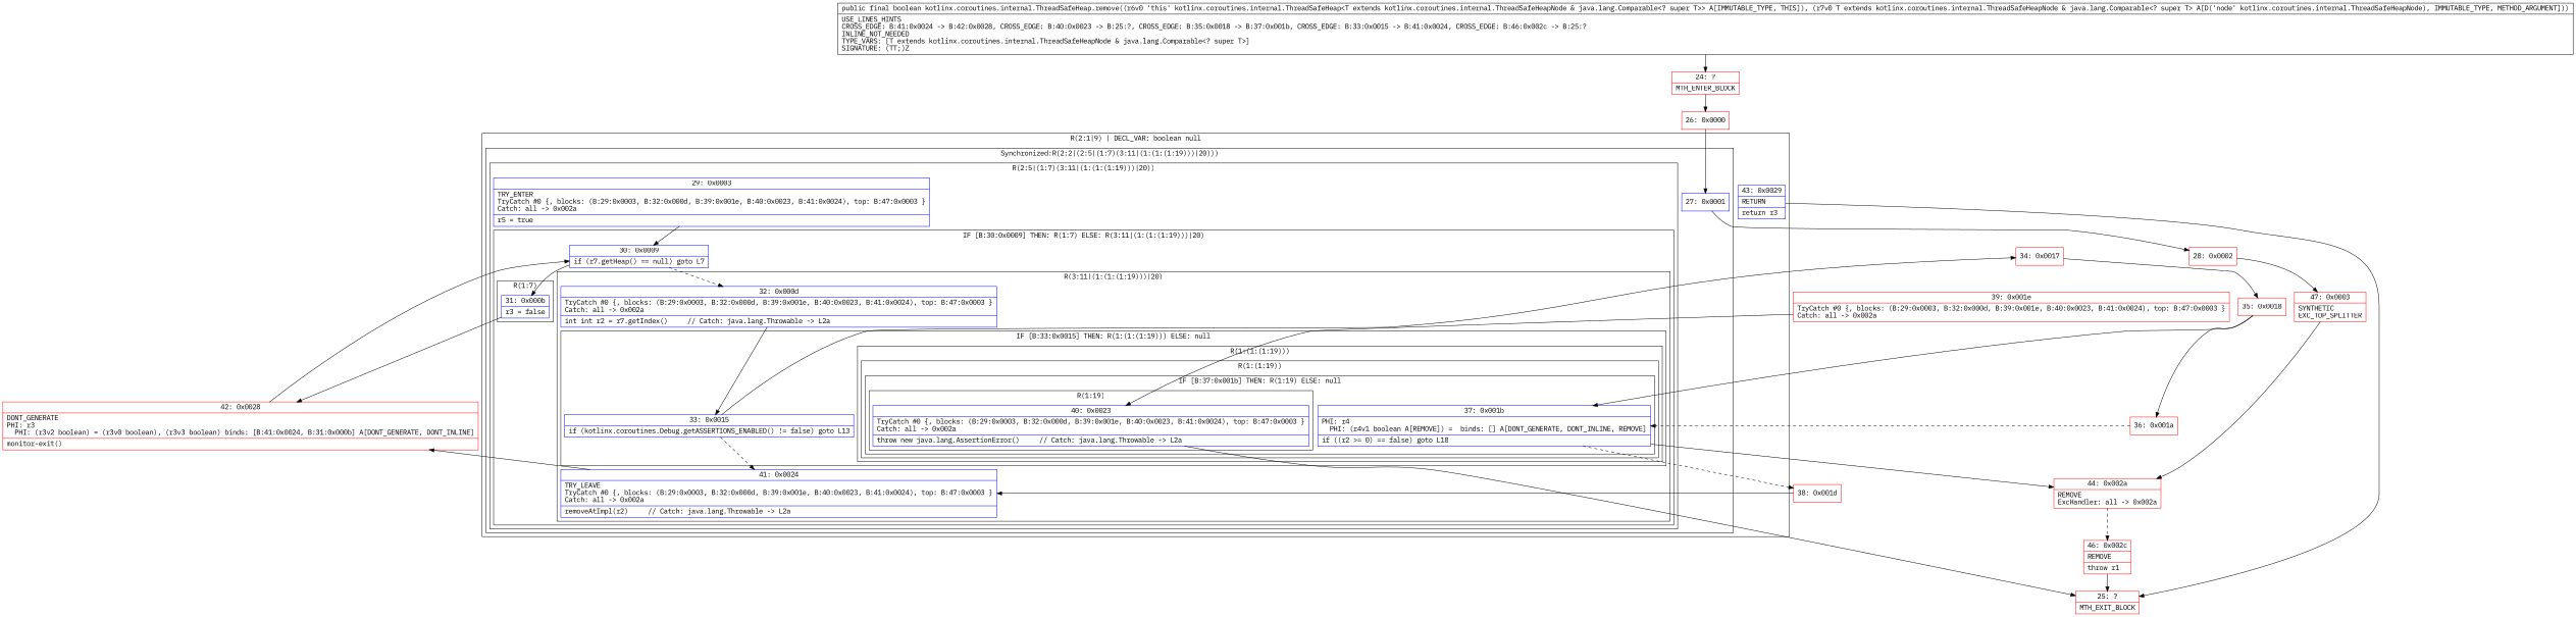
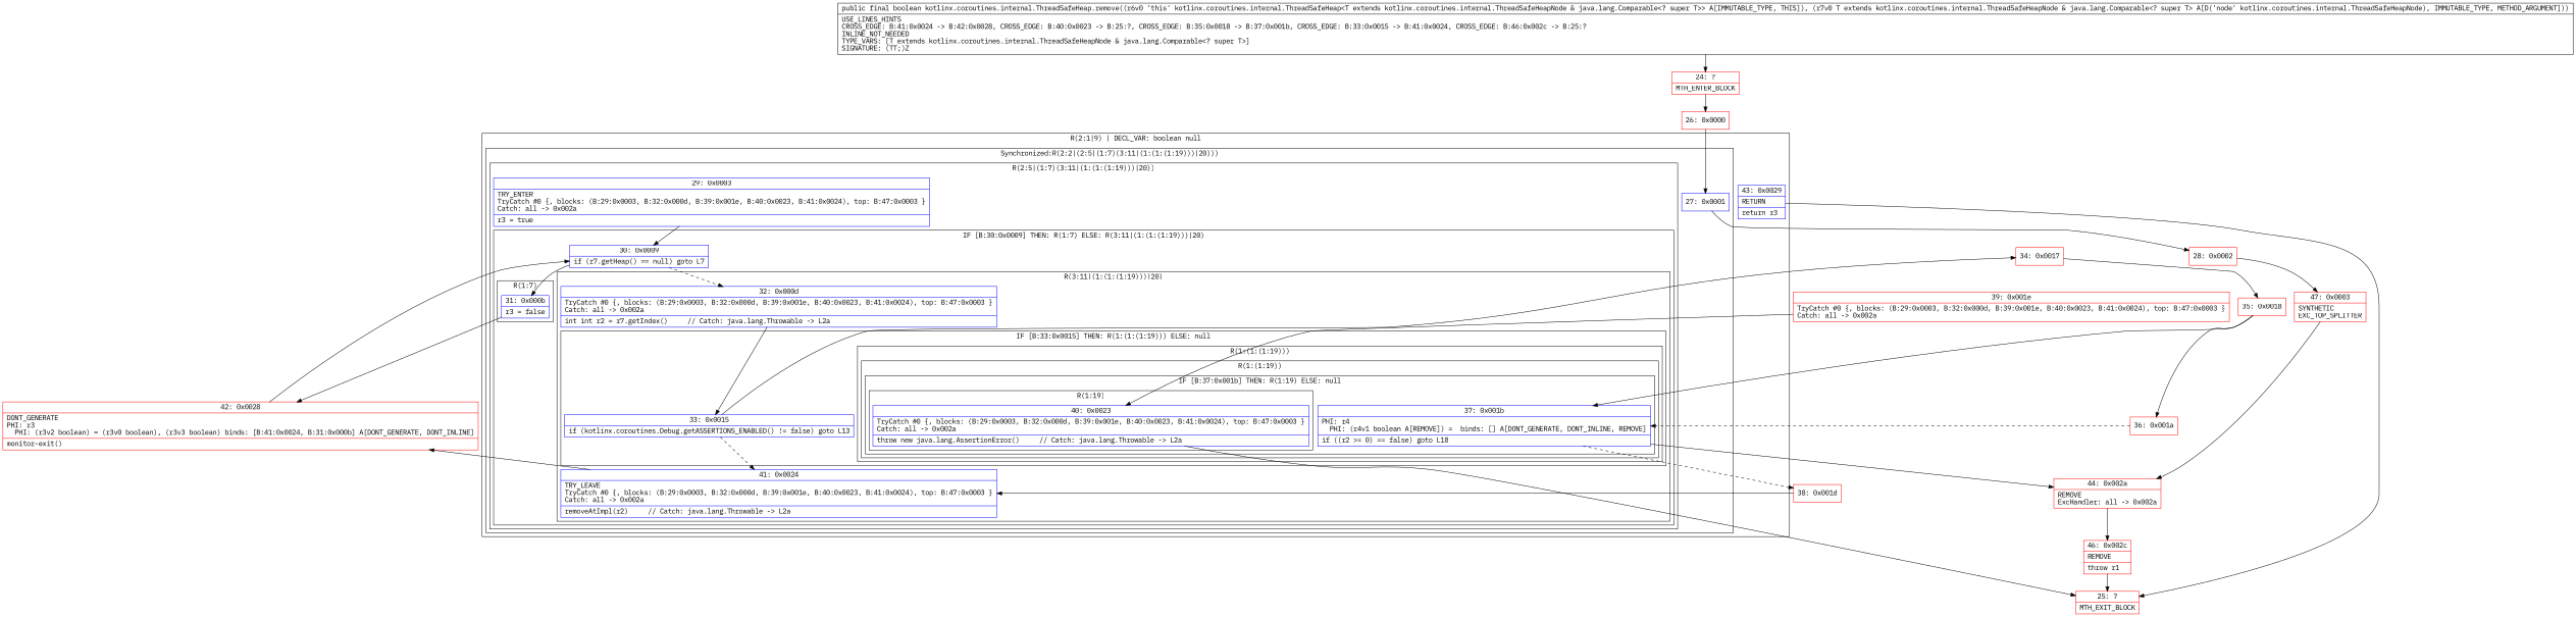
  digraph {
    fontname="IBM Plex Mono"
    node [color=red fontname="IBM Plex Mono" shape=record]
    edge [fontname="IBM Plex Mono"]
    n1 [color=blue label="{31\:\ 0x000b|r3 = false\l}"]
    n2 [color=blue label="{40\:\ 0x0023|TryCatch #0 \{, blocks: (B:29:0x0003, B:32:0x000d, B:39:0x001e, B:40:0x0023, B:41:0x0024), top: B:47:0x0003 \}\lCatch: all \-\> 0x002a\l|throw new java.lang.AssertionError()     \/\/ Catch: java.lang.Throwable \-\> L2a\l}"]
    n3 [color=blue label="{37\:\ 0x001b|PHI: r4 \l  PHI: (r4v1 boolean A[REMOVE]) =  binds: [] A[DONT_GENERATE, DONT_INLINE, REMOVE]\l|if ((r2 \>= 0) == false) goto L18\l}"]
    n4 [color=blue label="{33\:\ 0x0015|if (kotlinx.coroutines.Debug.getASSERTIONS_ENABLED() != false) goto L13\l}"]
    n5 [color=blue label="{32\:\ 0x000d|TryCatch #0 \{, blocks: (B:29:0x0003, B:32:0x000d, B:39:0x001e, B:40:0x0023, B:41:0x0024), top: B:47:0x0003 \}\lCatch: all \-\> 0x002a\l|int int r2 = r7.getIndex()     \/\/ Catch: java.lang.Throwable \-\> L2a\l}"]
    n6 [color=blue label="{41\:\ 0x0024|TRY_LEAVE\lTryCatch #0 \{, blocks: (B:29:0x0003, B:32:0x000d, B:39:0x001e, B:40:0x0023, B:41:0x0024), top: B:47:0x0003 \}\lCatch: all \-\> 0x002a\l|removeAtImpl(r2)     \/\/ Catch: java.lang.Throwable \-\> L2a\l}"]
    n7 [color=blue label="{30\:\ 0x0009|if (r7.getHeap() == null) goto L7\l}"]
-   n8 [color=blue label="{29\:\ 0x0003|TRY_ENTER\lTryCatch #0 \{, blocks: (B:29:0x0003, B:32:0x000d, B:39:0x001e, B:40:0x0023, B:41:0x0024), top: B:47:0x0003 \}\lCatch: all \-\> 0x002a\l|r5 = true\l}"]
+   n8 [color=blue label="{29\:\ 0x0003|TRY_ENTER\lTryCatch #0 \{, blocks: (B:29:0x0003, B:32:0x000d, B:39:0x001e, B:40:0x0023, B:41:0x0024), top: B:47:0x0003 \}\lCatch: all \-\> 0x002a\l|r3 = true\l}"]
    n9 [color=blue label="{27\:\ 0x0001}"]
    n10 [color=blue label="{43\:\ 0x0029|RETURN\l|return r3\l}"]
    n11 [label="{42\:\ 0x0028|DONT_GENERATE\lPHI: r3 \l  PHI: (r3v2 boolean) = (r3v0 boolean), (r3v3 boolean) binds: [B:41:0x0024, B:31:0x000b] A[DONT_GENERATE, DONT_INLINE]\l|monitor\-exit()\l}"]
    n12 [label="{25\:\ ?|MTH_EXIT_BLOCK\l}"]
    n13 [label="{38\:\ 0x001d}"]
    n14 [label="{44\:\ 0x002a|REMOVE\lExcHandler: all \-\> 0x002a\l}"]
    n15 [label="{34\:\ 0x0017}"]
    n16 [label="{28\:\ 0x0002}"]
    n17 [label="{47\:\ 0x0003|SYNTHETIC\lEXC_TOP_SPLITTER\l}"]
    n18 [label="{35\:\ 0x0018}"]
    n19 [label="{39\:\ 0x001e|TryCatch #0 \{, blocks: (B:29:0x0003, B:32:0x000d, B:39:0x001e, B:40:0x0023, B:41:0x0024), top: B:47:0x0003 \}\lCatch: all \-\> 0x002a\l}"]
    n20 [label="{24\:\ ?|MTH_ENTER_BLOCK\l}"]
    n21 [label="{26\:\ 0x0000}"]
    n22 [label="{46\:\ 0x002c|REMOVE\l|throw r1\l}"]
    n23 [label="{36\:\ 0x001a}"]
    n24 [label="{public final boolean kotlinx.coroutines.internal.ThreadSafeHeap.remove((r6v0 'this' kotlinx.coroutines.internal.ThreadSafeHeap\<T extends kotlinx.coroutines.internal.ThreadSafeHeapNode & java.lang.Comparable\<? super T\>\> A[IMMUTABLE_TYPE, THIS]), (r7v0 T extends kotlinx.coroutines.internal.ThreadSafeHeapNode & java.lang.Comparable\<? super T\> A[D('node' kotlinx.coroutines.internal.ThreadSafeHeapNode), IMMUTABLE_TYPE, METHOD_ARGUMENT]))  | USE_LINES_HINTS\lCROSS_EDGE: B:41:0x0024 \-\> B:42:0x0028, CROSS_EDGE: B:40:0x0023 \-\> B:25:?, CROSS_EDGE: B:35:0x0018 \-\> B:37:0x001b, CROSS_EDGE: B:33:0x0015 \-\> B:41:0x0024, CROSS_EDGE: B:46:0x002c \-\> B:25:?\lINLINE_NOT_NEEDED\lTYPE_VARS: [T extends kotlinx.coroutines.internal.ThreadSafeHeapNode & java.lang.Comparable\<? super T\>]\lSIGNATURE: (TT;)Z\l}" color=""]
    subgraph cluster_1 {
      label="R(2:1|9) | DECL_VAR: boolean null\l"
      n10
      subgraph cluster_2 {
        label="Synchronized:R(2:2|(2:5|(1:7)(3:11|(1:(1:(1:19)))|20)))"
        n9
        subgraph cluster_3 {
          label="R(2:5|(1:7)(3:11|(1:(1:(1:19)))|20))"
          n8
          subgraph cluster_4 {
            label="IF [B:30:0x0009] THEN: R(1:7) ELSE: R(3:11|(1:(1:(1:19)))|20)"
            n7
            subgraph cluster_5 {
              label="R(1:7)"
              n1
            }
            subgraph cluster_6 {
              label="R(3:11|(1:(1:(1:19)))|20)"
              n5
              n6
              subgraph cluster_7 {
                label="IF [B:33:0x0015] THEN: R(1:(1:(1:19))) ELSE: null"
                n4
                subgraph cluster_8 {
                  label="R(1:(1:(1:19)))"
                  subgraph cluster_9 {
                    label="R(1:(1:19))"
                    subgraph cluster_10 {
                      label="IF [B:37:0x001b] THEN: R(1:19) ELSE: null"
                      n3
                      subgraph cluster_11 {
                        label="R(1:19)"
                        n2
                      }
                    }
                  }
                }
              }
            }
          }
        }
      }
    }
    n1 -> n11
    n2 -> n12
    n3 -> n13 [style=dashed]
    n3 -> n14
    n4 -> n6 [style=dashed]
    n4 -> n15
    n5 -> n4
    n6 -> n11
    n7 -> n1
    n7 -> n5 [style=dashed]
    n8 -> n7
    n9 -> n16
    n10 -> n12
    n11 -> n7
    n13 -> n6
-   n14 -> n22 [style=dashed]
+   n14 -> n22
    n15 -> n18
    n16 -> n17
    n17 -> n14
    n18 -> n3
    n18 -> n23
    n19 -> n2
    n20 -> n21
    n21 -> n9
    n22 -> n12
    n23 -> n3 [style=dashed]
    n24 -> n20
  }
